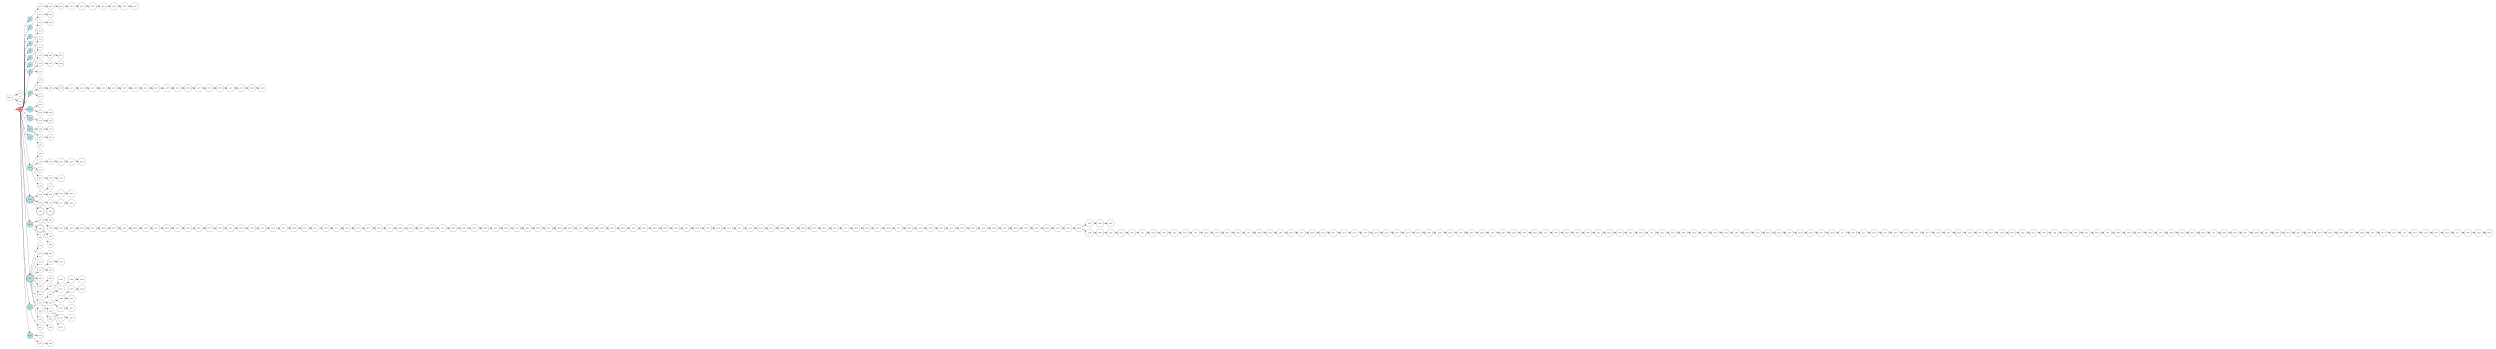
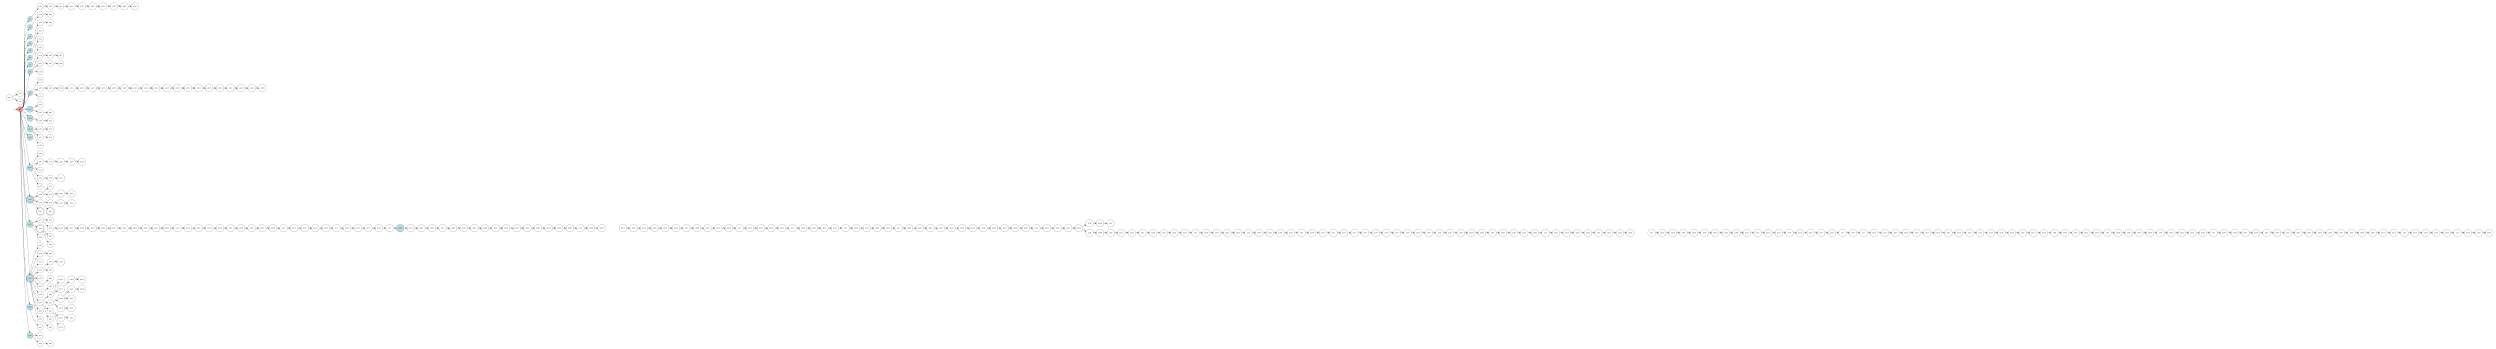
  digraph {
    fontname="Source Code Pro"
    rankdir=LR
    node [fontname="Source Code Pro" shape=circle style=filled color=black fillcolor=white]
    edge [fontname="Source Code Pro"]
    __start0 [height=0 shape=none style=invis width=0 color="" fillcolor=""]
    n2 [fillcolor="#ff817b" label=q0]
    n3 [fillcolor=powderblue label=q1]
    n4 [fillcolor=powderblue label=q2]
    n5 [fillcolor=powderblue label=q3]
    n6 [fillcolor=powderblue label=q4]
    n7 [fillcolor=powderblue label=q5]
    n8 [fillcolor=powderblue label=q6]
    n9 [fillcolor=powderblue label=q7]
    n10 [fillcolor=powderblue label=q8]
    n11 [fillcolor=powderblue label=q9]
    n12 [fillcolor=powderblue label=q10]
    n13 [fillcolor=powderblue label=q11]
    n14 [fillcolor=powderblue label=q12]
    n15 [fillcolor=powderblue label=q13]
    n16 [fillcolor=powderblue label=q14]
    n17 [fillcolor=powderblue label=q15 shape=doublecircle style="rounded,filled"]
    n18 [fillcolor=powderblue label=q16]
    n19 [fillcolor=powderblue label=q17 shape=doublecircle style="rounded,filled"]
    n20 [fillcolor=powderblue label=q18]
    n21 [fillcolor=powderblue label=q19]
    n22 [label=q20]
    n23 [label=q21]
    n24 [label=q22]
    n25 [label=q23]
    n26 [label=q24]
    n27 [label=q25]
    n28 [label=q26]
    n29 [label=q27]
    n30 [label=q28]
    n31 [label=q29]
    n32 [label=q30]
    n33 [label=q31]
    n34 [label=q32]
    n35 [label=q33]
    n36 [label=q34]
    n37 [label=q35]
    n38 [label=q37]
    n39 [label=q38]
    n40 [label=q39]
    n41 [label=q40]
    n42 [label=q41]
    n43 [label=q42]
    n44 [label=q43]
    n45 [label=q44]
    n46 [label=q45]
    n47 [label=q46 shape=doublecircle style="rounded,filled"]
    n48 [label=q47]
    n49 [label=q48 shape=doublecircle style="rounded,filled"]
    n50 [label=q49]
    n51 [label=q50]
    n52 [label=q51]
    n53 [label=q52]
    n54 [label=q53]
    n55 [label=q54]
    n56 [label=q55]
    n57 [label=q56]
    n58 [label=q57]
    n59 [label=q58]
    n60 [label=q59]
    n61 [label=q60]
    n62 [label=q61]
    n63 [label=q62]
    n64 [label=q63]
    n65 [label=q64]
    n66 [label=q65]
    n67 [label=q66]
    n68 [label=q67]
    n69 [label=q68]
    n70 [label=q69]
    n71 [label=q70]
    n72 [label=q71]
    n73 [label=q36]
    n74 [label=q72]
    n75 [label=q73]
    n76 [label=q74]
    n77 [label=q75]
    n78 [label=q76]
    n79 [label=q77]
    n80 [label=q78]
    n81 [label=q79]
    n82 [label=q80 shape=doublecircle style="rounded,filled"]
    n83 [label=q81]
    n84 [label=q82]
    n85 [label=q83]
    n86 [label=q84]
    n87 [label=q85]
    n88 [label=q86]
    n89 [label=q87]
    n90 [label=q88]
    n91 [label=q89]
    n92 [label=q90]
    n93 [label=q91]
    n94 [label=q92]
    n95 [label=q93]
    n96 [label=q94]
    n97 [label=q95]
    n98 [label=q96]
    n99 [label=q97]
    n100 [label=q98]
    n101 [label=q99]
    n102 [label=q100]
    n103 [label=q101]
    n104 [label=q102]
    n105 [label=q103]
    n106 [label=q104]
    n107 [label=q105]
    n108 [label=q106]
    n109 [label=q107]
    n110 [label=q108]
    n111 [label=q109]
    n112 [label=q110]
    n113 [label=q111]
    n114 [label=q112]
    n115 [label=q113]
    n116 [label=q114]
    n117 [label=q115]
    n118 [label=q116]
    n119 [label=q117]
    n120 [label=q118]
    n121 [label=q119]
    n122 [label=q120]
    n123 [label=q121]
    n124 [label=q122]
    n125 [label=q123]
    n126 [label=q124]
    n127 [label=q125]
    n128 [label=q126]
    n129 [label=q127]
    n130 [label=q128]
    n131 [label=q129]
    n132 [label=q130]
    n133 [label=q131]
    n134 [label=q132]
    n135 [label=q133]
    n136 [label=q134]
    n137 [label=q135]
    n138 [label=q136]
    n139 [label=q137]
    n140 [label=q138]
    n141 [label=q139]
    n142 [label=q140]
    n143 [label=q141]
    n144 [label=q142]
    n145 [label=q843]
    n146 [label=q144]
    n147 [label=q145]
    n148 [label=q146]
    n149 [label=q147]
    n150 [label=q148]
    n151 [label=q149]
    n152 [label=q150]
    n153 [label=q151]
    n154 [label=q152]
    n155 [label=q153]
    n156 [label=q154]
    n157 [label=q155]
    n158 [label=q156]
    n159 [label=q157]
    n160 [label=q158]
    n161 [label=q159]
    n162 [label=q160]
    n163 [label=q161]
    n164 [label=q162]
    n165 [label=q163]
    n166 [label=q164]
    n167 [label=q165]
    n168 [label=q166]
    n169 [label=q167]
    n170 [label=q168]
    n171 [label=q169]
    n172 [label=q170]
    n173 [label=q171]
    n174 [label=q172]
    n175 [label=q173]
    n176 [label=q174]
    n177 [label=q175]
    n178 [label=q176]
    n179 [label=q177]
    n180 [label=q178]
    n181 [label=q179]
-   n182 [label=q180]
+   n182 [fillcolor=powderblue label=q180]
    n183 [label=q181]
    n184 [label=q182]
    n185 [label=q183]
    n186 [label=q184]
    n187 [label=q185]
    n188 [label=q186]
    n189 [label=q187]
    n190 [label=q188]
    n191 [label=q189]
    n192 [label=q190]
    n193 [label=q191]
    n194 [label=q192]
    n195 [label=q193]
    n196 [label=q194]
    n197 [label=q195]
    n198 [label=q196]
    n199 [label=q197]
    n200 [label=q198]
    n201 [label=q199]
-   n202 [label=q200]
    n203 [label=q201]
    n204 [label=q202]
    n205 [label=q203]
    n206 [label=q204]
    n207 [label=q205]
    n208 [label=q206]
    n209 [label=q207]
    n210 [label=q208]
    n211 [label=q209]
    n212 [label=q210]
    n213 [label=q211]
    n214 [label=q212]
    n215 [label=q213]
    n216 [label=q214]
    n217 [label=q215]
    n218 [label=q216]
    n219 [label=q217]
    n220 [label=q218]
    n221 [label=q219]
    n222 [label=q220]
    n223 [label=q221]
    n224 [label=q222]
    n225 [label=q223]
    n226 [label=q224]
    n227 [label=q225]
    n228 [label=q226]
    n229 [label=q227]
    n230 [label=q228]
    n231 [label=q229]
    n232 [label=q230]
    n233 [label=q231]
    n234 [label=q232]
    n235 [label=q233]
    n236 [label=q234]
    n237 [label=q235]
    n238 [label=q236]
    n239 [label=q237]
    n240 [label=q238]
    n241 [label=q239]
    n242 [label=q240]
    n243 [label=q241]
    n244 [label=q242]
    n245 [label=q243]
    n246 [label=q244]
    n247 [label=q245]
    n248 [label=q248]
    n249 [label=q246]
    n250 [label=q247]
    n251 [label=q249]
    n252 [label=q250]
    n253 [label=q251]
    n254 [label=q252]
    n255 [label=q253]
    n256 [label=q254]
    n257 [label=q255]
    n258 [label=q256]
    n259 [label=q257]
    n260 [label=q258]
    n261 [label=q259]
    n262 [label=q260]
    n263 [label=q261]
    n264 [label=q262]
    n265 [label=q263]
    n266 [label=q264]
    n267 [label=q265]
    n268 [label=q266]
    n269 [label=q267]
    n270 [label=q268]
    n271 [label=q269]
    n272 [label=q270]
    n273 [label=q271]
    n274 [label=q272]
    n275 [label=q273]
    n276 [label=q274]
    n277 [label=q275]
    n278 [label=q276]
    n279 [label=q277]
    n280 [label=q278]
    n281 [label=q279]
    n282 [label=q280]
    n283 [label=q281]
    n284 [label=q282]
    n285 [label=q283]
    n286 [label=q284]
    n287 [label=q285]
    n288 [label=q286]
    n289 [label=q287]
    n290 [label=q288]
    n291 [label=q289]
    n292 [label=q290]
    n293 [label=q291]
    n294 [label=q292]
    n295 [label=q293]
    n296 [label=q294]
    n297 [label=q295]
    n298 [label=q296]
    n299 [label=q297]
    n300 [label=q298]
    n301 [label=q299]
-   n302 [label=q300]
    n303 [label=q301]
    n304 [label=q302]
    n305 [label=q303]
    n306 [label=q304]
    n307 [label=q305]
    n308 [label=q306]
    n309 [label=q307]
    n310 [label=q308]
    n311 [label=q309]
    n312 [label=q310]
    n313 [label=q311]
    n314 [label=q312]
    n315 [label=q313]
    n316 [label=q314]
    n317 [label=q315]
    n318 [label=q316]
    n319 [label=q317]
    n320 [label=q318]
    n321 [label=q319]
    n322 [label=q320]
    n323 [label=q321]
    n324 [label=q322]
    n325 [label=q323]
    n326 [label=q324]
    n327 [label=q325]
    n328 [label=q326]
    n329 [label=q327]
    n330 [label=q328]
    n331 [label=q329]
    n332 [label=q330]
    n333 [label=q331]
    n334 [label=q332]
    n335 [label=q333]
    n336 [label=q334]
    n337 [label=q335]
    n338 [label=q336]
    n339 [label=q337]
    n340 [label=q338]
    n341 [label=q339]
    n342 [label=q340]
    n343 [label=q341]
    n344 [label=q342]
    n345 [label=q343]
    n346 [label=q344]
    n347 [label=q345]
    n348 [label=q346]
    n349 [label=q347]
    n350 [label=q348]
    n351 [label=q349]
    n352 [label=q350]
    n353 [label=q351]
    n354 [label=q352]
    n355 [label=q353]
    n356 [label=q354]
    n357 [label=q355]
    n358 [label=q356]
    n359 [label=q357]
    n360 [label=q358]
    n361 [label=q359]
    n362 [label=q360]
    n363 [label=q361]
    n364 [label=q362]
    n365 [label=q363]
    n366 [label=q364]
    n367 [label=q365]
    n368 [label=q366]
    n369 [label=q367]
    n370 [label=q368]
    n371 [label=q369]
    n372 [label=q370]
    n373 [label=q371]
    n374 [label=q372]
    n375 [label=q373]
    n376 [label=q374]
    n377 [label=q375]
    n378 [label=q376]
    n379 [label=q377]
    n380 [label=q378]
    n381 [label=q379]
    n382 [label=q380]
    subgraph cluster_1 {
      nodesep=0.15
      ranksep=0.15
      style=invis
      __start0
      n2
    }
    __start0 -> n2 [penwidth=2]
    n2 -> n3 [label=1]
    n2 -> n4 [label=2]
    n2 -> n5 [label=6]
    n2 -> n6 [label=7]
    n2 -> n7 [label=e]
    n2 -> n8 [label=h]
    n2 -> n9 [label=j]
    n2 -> n10 [label=p]
    n2 -> n11 [label=m]
    n2 -> n12 [label=n]
    n2 -> n13 [label=p]
    n2 -> n14 [label=q]
    n2 -> n15 [label=r]
    n2 -> n16 [label=s]
    n2 -> n17 [label=t]
    n2 -> n18 [label=w]
    n2 -> n19 [label=x]
    n2 -> n20 [label=y]
    n2 -> n21 [label=z]
    n3 -> n22 [label=0]
    n4 -> n23 [label=0]
    n6 -> n24 [label=t]
    n7 -> n25 [label=s]
    n8 -> n26 [label=k]
    n9 -> n27 [label=n]
    n10 -> n28 [label=m]
    n10 -> n29 [label=s]
    n10 -> n30 [label=x]
    n11 -> n31 [label=k]
    n11 -> n32 [label=q]
    n11 -> n33 [label=x]
    n12 -> n34 [label=j]
    n12 -> n35 [label=q]
    n13 -> n36 [label=n]
    n14 -> n37 [label=m]
    n14 -> n38 [label=w]
    n14 -> n39 [label=x]
    n16 -> n40 [label=7]
    n16 -> n41 [label=e]
    n16 -> n42 [label=k]
    n16 -> n43 [label=t]
    n16 -> n44 [label=x]
    n17 -> n45 [label=s]
    n17 -> n46 [label=w]
    n17 -> n47 [label=x]
    n18 -> n48 [label=w]
    n18 -> n49 [label=t]
    n18 -> n50 [label=x]
    n19 -> n51 [label=e]
    n19 -> n52 [label=k]
    n19 -> n53 [label=m]
    n19 -> n54 [label=q]
    n19 -> n55 [label=r]
    n19 -> n56 [label=s]
    n19 -> n57 [label=t]
    n19 -> n58 [label=w]
    n19 -> n59 [label=y]
    n19 -> n60 [label=z]
    n20 -> n61 [label=x]
    n21 -> n62 [label=x]
    n21 -> n63 [label=y]
    n22 -> n64 [label=2]
    n23 -> n65 [label=1]
    n24 -> n66 [label=x]
    n28 -> n67 [label=k]
    n29 -> n68 [label=t]
    n32 -> n69 [label=m]
    n35 -> n70 [label=x]
    n36 -> n71 [label=q]
    n37 -> n72 [label=q]
    n38 -> n76 [label=x]
    n41 -> n77 [label=s]
    n43 -> n78 [label=w]
    n45 -> n79 [label=k]
    n45 -> n80 [label=t]
    n46 -> n81 [label=s]
    n46 -> n82 [label=x]
    n48 -> n83 [label=n]
    n48 -> n84 [label=x]
    n49 -> n85 [label=s]
    n49 -> n86 [label=w]
    n52 -> n87 [label=h]
    n54 -> n88 [label=n]
    n54 -> n89 [label=w]
    n56 -> n90 [label=x]
    n57 -> n91 [label=s]
    n58 -> n92 [label=q]
    n58 -> n93 [label=t]
    n58 -> n94 [label=x]
    n58 -> n95 [label=y]
    n60 -> n96 [label=x]
    n63 -> n97 [label=x]
    n64 -> n98 [label=3]
    n67 -> n99 [label=s]
    n68 -> n100 [label=w]
    n69 -> n101 [label=q]
    n73 -> n74 [label=j]
    n73 -> n75 [label=p]
    n77 -> n102 [label=e]
    n78 -> n103 [label=x]
    n80 -> n104 [label=s]
    n81 -> n105 [label=t]
    n84 -> n106 [label=q]
    n88 -> n107 [label=q]
    n92 -> n108 [label=m]
    n92 -> n109 [label=w]
    n93 -> n110 [label=s]
    n93 -> n111 [label=w]
    n94 -> n112 [label=w]
    n94 -> n113 [label=z]
    n98 -> n114 [label=6]
    n101 -> n115 [label=m]
    n102 -> n116 [label=s]
    n104 -> n117 [label=t]
    n105 -> n118 [label=w]
    n106 -> n119 [label=x]
    n109 -> n120 [label=t]
    n110 -> n121 [label=e]
    n110 -> n122 [label=k]
    n111 -> n123 [label=x]
    n112 -> n124 [label=x]
    n114 -> n125 [label=d]
    n115 -> n126 [label=q]
    n116 -> n127 [label=e]
    n119 -> n128 [label=q]
    n120 -> n129 [label=m]
    n121 -> n130 [label=s]
    n125 -> n131 [label=e]
    n126 -> n132 [label=m]
    n128 -> n133 [label=x]
    n131 -> n134 [label=s]
    n132 -> n135 [label=q]
    n133 -> n136 [label=q]
    n134 -> n137 [label=t]
    n135 -> n138 [label=m]
    n136 -> n139 [label=x]
    n137 -> n140 [label=w]
    n138 -> n141 [label=q]
    n139 -> n142 [label=q]
    n140 -> n143 [label=x]
    n141 -> n144 [label=m]
    n142 -> n145 [label=x]
    n144 -> n146 [label=q]
    n145 -> n147 [label=q]
    n146 -> n148 [label=m]
    n147 -> n149 [label=x]
    n148 -> n150 [label=q]
    n149 -> n151 [label=q]
    n150 -> n152 [label=m]
    n151 -> n153 [label=x]
    n152 -> n154 [label=q]
    n153 -> n155 [label=q]
    n154 -> n156 [label=m]
    n155 -> n157 [label=x]
    n156 -> n158 [label=q]
    n157 -> n159 [label=q]
    n158 -> n160 [label=m]
    n159 -> n161 [label=x]
    n160 -> n162 [label=q]
    n161 -> n163 [label=q]
    n162 -> n164 [label=w]
    n163 -> n165 [label=x]
    n164 -> n166 [label=m]
    n165 -> n167 [label=q]
    n166 -> n168 [label=w]
    n167 -> n169 [label=x]
    n169 -> n170 [label=q]
    n170 -> n171 [label=x]
    n171 -> n172 [label=q]
    n172 -> n173 [label=x]
    n173 -> n174 [label=q]
    n174 -> n175 [label=x]
    n175 -> n176 [label=q]
    n176 -> n177 [label=x]
    n177 -> n178 [label=q]
    n178 -> n179 [label=x]
    n179 -> n180 [label=q]
    n180 -> n181 [label=x]
    n181 -> n182 [label=q]
    n182 -> n183 [label=x]
    n183 -> n184 [label=q]
    n184 -> n185 [label=x]
    n185 -> n186 [label=q]
    n186 -> n187 [label=x]
    n187 -> n188 [label=q]
    n188 -> n189 [label=x]
    n189 -> n190 [label=q]
    n190 -> n191 [label=x]
    n191 -> n192 [label=q]
    n192 -> n193 [label=x]
    n193 -> n194 [label=q]
    n194 -> n195 [label=x]
    n195 -> n196 [label=q]
    n196 -> n197 [label=q]
    n197 -> n198 [label=q]
    n198 -> n199 [label=x]
    n199 -> n200 [label=q]
    n200 -> n201 [label=x]
-   n201 -> n202 [label=q]
-   n202 -> n203 [label=x]
    n203 -> n204 [label=q]
    n204 -> n205 [label=x]
    n205 -> n206 [label=q]
    n206 -> n207 [label=x]
    n207 -> n208 [label=q]
    n208 -> n209 [label=x]
    n209 -> n210 [label=q]
    n210 -> n211 [label=x]
    n211 -> n212 [label=q]
    n212 -> n213 [label=x]
    n213 -> n214 [label=q]
    n214 -> n215 [label=x]
    n215 -> n216 [label=q]
    n216 -> n217 [label=x]
    n217 -> n218 [label=q]
    n218 -> n219 [label=x]
    n219 -> n220 [label=q]
    n220 -> n221 [label=x]
    n221 -> n222 [label=q]
    n222 -> n223 [label=x]
    n223 -> n224 [label=q]
    n224 -> n225 [label=x]
    n225 -> n226 [label=q]
    n226 -> n227 [label=x]
    n227 -> n228 [label=q]
    n228 -> n229 [label=x]
    n229 -> n230 [label=q]
    n230 -> n231 [label=x]
    n231 -> n232 [label=q]
    n232 -> n233 [label=x]
    n233 -> n234 [label=q]
    n234 -> n235 [label=x]
    n235 -> n236 [label=q]
    n236 -> n237 [label=x]
    n237 -> n238 [label=q]
    n238 -> n239 [label=x]
    n239 -> n240 [label=q]
    n240 -> n241 [label=x]
    n241 -> n242 [label=q]
    n242 -> n243 [label=x]
    n243 -> n244 [label=q]
    n244 -> n245 [label=x]
    n245 -> n246 [label=q]
    n246 -> n247 [label=x]
    n246 -> n248 [label=q]
    n247 -> n249 [label=q]
    n248 -> n251 [label=x]
    n249 -> n250 [label=x]
    n251 -> n252 [label=q]
    n252 -> n253 [label=x]
    n253 -> n254 [label=q]
    n254 -> n255 [label=x]
    n255 -> n256 [label=q]
    n256 -> n257 [label=x]
    n257 -> n258 [label=q]
    n258 -> n259 [label=x]
    n259 -> n260 [label=q]
    n260 -> n261 [label=x]
    n261 -> n262 [label=q]
    n262 -> n263 [label=x]
    n263 -> n264 [label=q]
    n264 -> n265 [label=x]
    n265 -> n266 [label=q]
    n266 -> n267 [label=x]
    n267 -> n268 [label=q]
    n268 -> n269 [label=x]
    n269 -> n270 [label=q]
    n270 -> n271 [label=x]
    n271 -> n272 [label=q]
    n272 -> n273 [label=x]
    n273 -> n274 [label=q]
    n274 -> n275 [label=x]
    n275 -> n276 [label=q]
    n276 -> n277 [label=x]
    n277 -> n278 [label=q]
    n278 -> n279 [label=x]
    n279 -> n280 [label=q]
    n280 -> n281 [label=x]
    n281 -> n282 [label=q]
    n282 -> n283 [label=x]
    n283 -> n284 [label=q]
    n284 -> n285 [label=x]
    n285 -> n286 [label=q]
    n286 -> n287 [label=x]
    n287 -> n288 [label=q]
    n288 -> n289 [label=x]
    n289 -> n290 [label=q]
    n290 -> n291 [label=x]
    n291 -> n292 [label=q]
    n292 -> n293 [label=x]
    n293 -> n294 [label=q]
    n294 -> n295 [label=x]
    n295 -> n296 [label=q]
    n296 -> n297 [label=x]
    n297 -> n298 [label=q]
    n298 -> n299 [label=x]
    n299 -> n300 [label=q]
    n300 -> n301 [label=x]
-   n301 -> n302 [label=q]
-   n302 -> n303 [label=x]
    n303 -> n304 [label=q]
    n304 -> n305 [label=x]
    n305 -> n306 [label=q]
    n306 -> n307 [label=x]
    n307 -> n308 [label=q]
    n308 -> n309 [label=x]
    n309 -> n310 [label=q]
    n310 -> n311 [label=x]
    n311 -> n312 [label=q]
    n312 -> n313 [label=x]
    n313 -> n314 [label=q]
    n314 -> n315 [label=x]
    n315 -> n316 [label=q]
    n316 -> n317 [label=x]
    n317 -> n318 [label=q]
    n318 -> n319 [label=x]
    n319 -> n320 [label=q]
    n320 -> n321 [label=x]
    n321 -> n322 [label=q]
    n322 -> n323 [label=x]
    n323 -> n324 [label=q]
    n324 -> n325 [label=x]
    n325 -> n326 [label=q]
    n326 -> n327 [label=x]
    n327 -> n328 [label=q]
    n328 -> n329 [label=x]
    n329 -> n330 [label=q]
    n330 -> n331 [label=x]
    n331 -> n332 [label=q]
    n332 -> n333 [label=x]
    n333 -> n334 [label=q]
    n334 -> n335 [label=x]
    n335 -> n336 [label=q]
    n336 -> n337 [label=x]
    n337 -> n338 [label=q]
    n338 -> n339 [label=x]
    n339 -> n340 [label=q]
    n340 -> n341 [label=x]
    n341 -> n342 [label=q]
    n342 -> n343 [label=x]
    n343 -> n344 [label=q]
    n344 -> n345 [label=x]
    n345 -> n346 [label=q]
    n346 -> n347 [label=x]
    n347 -> n348 [label=q]
    n348 -> n349 [label=x]
    n349 -> n350 [label=q]
    n350 -> n351 [label=x]
    n351 -> n352 [label=q]
    n352 -> n353 [label=x]
    n353 -> n354 [label=q]
    n354 -> n355 [label=x]
    n355 -> n356 [label=q]
    n356 -> n357 [label=x]
    n357 -> n358 [label=q]
    n358 -> n359 [label=x]
    n359 -> n360 [label=q]
    n360 -> n361 [label=x]
    n361 -> n362 [label=q]
    n362 -> n363 [label=x]
    n363 -> n364 [label=q]
    n364 -> n365 [label=x]
    n365 -> n366 [label=q]
    n366 -> n367 [label=x]
    n367 -> n368 [label=q]
    n368 -> n369 [label=x]
    n369 -> n370 [label=q]
    n370 -> n371 [label=x]
    n371 -> n372 [label=q]
    n372 -> n373 [label=x]
    n373 -> n374 [label=q]
    n374 -> n375 [label=x]
    n375 -> n376 [label=q]
    n376 -> n377 [label=x]
    n377 -> n378 [label=w]
    n378 -> n379 [label=q]
    n379 -> n380 [label=w]
    n380 -> n381 [label=q]
    n381 -> n382 [label=w]
  }
